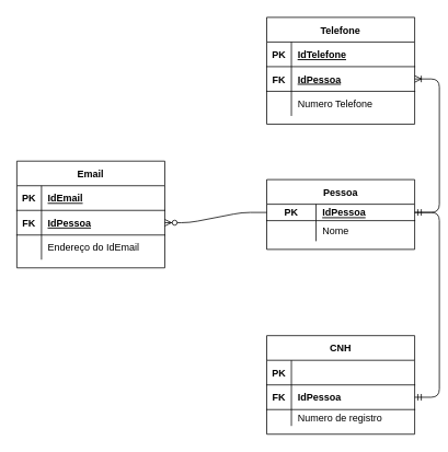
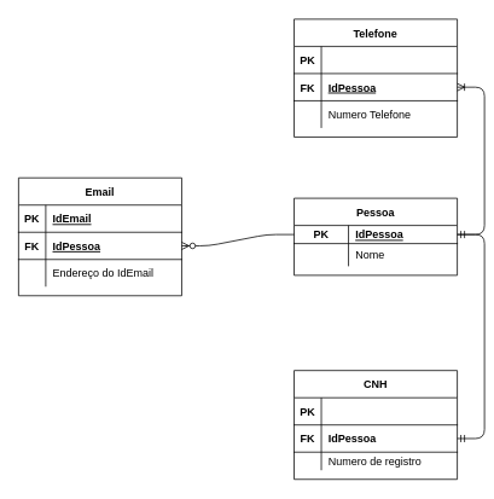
  <mxCell id="0" />
  <mxCell id="1" parent="0" />
  <mxCell id="2" value="CNH" style="shape=table;startSize=30;container=1;collapsible=1;childLayout=tableLayout;fixedRows=1;rowLines=0;fontStyle=1;align=center;resizeLast=1;" parent="1" vertex="1"><mxGeometry x="324" y="408" width="180" height="120" as="geometry" /></mxCell>
  <mxCell id="3" value="" style="shape=partialRectangle;collapsible=0;dropTarget=0;pointerEvents=0;fillColor=none;top=0;left=0;bottom=1;right=0;points=[[0,0.5],[1,0.5]];portConstraint=eastwest;" parent="2" vertex="1"><mxGeometry y="30" width="180" height="30" as="geometry" /></mxCell>
  <mxCell id="4" value="PK" style="shape=partialRectangle;connectable=0;fillColor=none;top=0;left=0;bottom=0;right=0;fontStyle=1;overflow=hidden;" parent="3" vertex="1"><mxGeometry width="30" height="30" as="geometry" /></mxCell>
  <mxCell id="5" value="" style="shape=partialRectangle;collapsible=0;dropTarget=0;pointerEvents=0;fillColor=none;top=0;left=0;bottom=1;right=0;points=[[0,0.5],[1,0.5]];portConstraint=eastwest;" parent="2" vertex="1"><mxGeometry y="60" width="180" height="30" as="geometry" /></mxCell>
  <mxCell id="6" value="FK" style="shape=partialRectangle;connectable=0;fillColor=none;top=0;left=0;bottom=0;right=0;fontStyle=1;overflow=hidden;" parent="5" vertex="1"><mxGeometry width="30" height="30" as="geometry" /></mxCell>
  <mxCell id="7" value="IdPessoa" style="shape=partialRectangle;connectable=0;fillColor=none;top=0;left=0;bottom=0;right=0;align=left;spacingLeft=6;fontStyle=1;overflow=hidden;" parent="5" vertex="1"><mxGeometry x="30" width="150" height="30" as="geometry" /></mxCell>
  <mxCell id="8" value="" style="shape=partialRectangle;collapsible=0;dropTarget=0;pointerEvents=0;fillColor=none;top=0;left=0;bottom=0;right=0;points=[[0,0.5],[1,0.5]];portConstraint=eastwest;" parent="2" vertex="1"><mxGeometry y="90" width="180" height="20" as="geometry" /></mxCell>
  <mxCell id="9" value="" style="shape=partialRectangle;connectable=0;fillColor=none;top=0;left=0;bottom=0;right=0;editable=1;overflow=hidden;" parent="8" vertex="1"><mxGeometry width="30" height="20" as="geometry" /></mxCell>
  <mxCell id="10" value="Numero de registro" style="shape=partialRectangle;connectable=0;fillColor=none;top=0;left=0;bottom=0;right=0;align=left;spacingLeft=6;overflow=hidden;" parent="8" vertex="1"><mxGeometry x="30" width="150" height="20" as="geometry" /></mxCell>
  <mxCell id="11" value="Pessoa" style="shape=table;startSize=30;container=1;collapsible=1;childLayout=tableLayout;fixedRows=1;rowLines=0;fontStyle=1;align=center;resizeLast=1;" parent="1" vertex="1"><mxGeometry x="324" y="218" width="180" height="85" as="geometry" /></mxCell>
  <mxCell id="12" value="" style="shape=partialRectangle;collapsible=0;dropTarget=0;pointerEvents=0;fillColor=none;top=0;left=0;bottom=1;right=0;points=[[0,0.5],[1,0.5]];portConstraint=eastwest;" parent="11" vertex="1"><mxGeometry y="30" width="180" height="20" as="geometry" /></mxCell>
  <mxCell id="13" value="PK" style="shape=partialRectangle;connectable=0;fillColor=none;top=0;left=0;bottom=0;right=0;fontStyle=1;overflow=hidden;" parent="12" vertex="1"><mxGeometry width="60" height="20" as="geometry" /></mxCell>
  <mxCell id="14" value="IdPessoa" style="shape=partialRectangle;connectable=0;fillColor=none;top=0;left=0;bottom=0;right=0;align=left;spacingLeft=6;fontStyle=5;overflow=hidden;" parent="12" vertex="1"><mxGeometry x="60" width="120" height="20" as="geometry" /></mxCell>
  <mxCell id="15" value="" style="shape=partialRectangle;collapsible=0;dropTarget=0;pointerEvents=0;fillColor=none;top=0;left=0;bottom=0;right=0;points=[[0,0.5],[1,0.5]];portConstraint=eastwest;" parent="11" vertex="1"><mxGeometry y="50" width="180" height="25" as="geometry" /></mxCell>
  <mxCell id="16" value="" style="shape=partialRectangle;connectable=0;fillColor=none;top=0;left=0;bottom=0;right=0;editable=1;overflow=hidden;" parent="15" vertex="1"><mxGeometry width="60" height="25" as="geometry" /></mxCell>
  <mxCell id="17" value="Nome" style="shape=partialRectangle;connectable=0;fillColor=none;top=0;left=0;bottom=0;right=0;align=left;spacingLeft=6;overflow=hidden;" parent="15" vertex="1"><mxGeometry x="60" width="120" height="25" as="geometry" /></mxCell>
  <mxCell id="18" value="Telefone" style="shape=table;startSize=30;container=1;collapsible=1;childLayout=tableLayout;fixedRows=1;rowLines=0;fontStyle=1;align=center;resizeLast=1;" parent="1" vertex="1"><mxGeometry x="324" y="20.5" width="180" height="130" as="geometry" /></mxCell>
  <mxCell id="19" value="" style="shape=partialRectangle;collapsible=0;dropTarget=0;pointerEvents=0;fillColor=none;top=0;left=0;bottom=1;right=0;points=[[0,0.5],[1,0.5]];portConstraint=eastwest;" parent="18" vertex="1"><mxGeometry y="30" width="180" height="30" as="geometry" /></mxCell>
  <mxCell id="20" value="PK" style="shape=partialRectangle;connectable=0;fillColor=none;top=0;left=0;bottom=0;right=0;fontStyle=1;overflow=hidden;" parent="19" vertex="1"><mxGeometry width="30" height="30" as="geometry" /></mxCell>
- <mxCell id="21" value="IdTelefone" style="shape=partialRectangle;connectable=0;fillColor=none;top=0;left=0;bottom=0;right=0;align=left;spacingLeft=6;fontStyle=5;overflow=hidden;" parent="19" vertex="1"><mxGeometry x="30" width="150" height="30" as="geometry" /></mxCell>
  <mxCell id="22" value="" style="shape=partialRectangle;collapsible=0;dropTarget=0;pointerEvents=0;fillColor=none;top=0;left=0;bottom=1;right=0;points=[[0,0.5],[1,0.5]];portConstraint=eastwest;" parent="18" vertex="1"><mxGeometry y="60" width="180" height="30" as="geometry" /></mxCell>
  <mxCell id="23" value="FK" style="shape=partialRectangle;connectable=0;fillColor=none;top=0;left=0;bottom=0;right=0;fontStyle=1;overflow=hidden;" parent="22" vertex="1"><mxGeometry width="30" height="30" as="geometry" /></mxCell>
  <mxCell id="24" value="IdPessoa" style="shape=partialRectangle;connectable=0;fillColor=none;top=0;left=0;bottom=0;right=0;align=left;spacingLeft=6;fontStyle=5;overflow=hidden;" parent="22" vertex="1"><mxGeometry x="30" width="150" height="30" as="geometry" /></mxCell>
  <mxCell id="25" value="" style="shape=partialRectangle;collapsible=0;dropTarget=0;pointerEvents=0;fillColor=none;top=0;left=0;bottom=0;right=0;points=[[0,0.5],[1,0.5]];portConstraint=eastwest;" parent="18" vertex="1"><mxGeometry y="90" width="180" height="30" as="geometry" /></mxCell>
  <mxCell id="26" value="" style="shape=partialRectangle;connectable=0;fillColor=none;top=0;left=0;bottom=0;right=0;editable=1;overflow=hidden;" parent="25" vertex="1"><mxGeometry width="30" height="30" as="geometry" /></mxCell>
  <mxCell id="27" value="Numero Telefone" style="shape=partialRectangle;connectable=0;fillColor=none;top=0;left=0;bottom=0;right=0;align=left;spacingLeft=6;overflow=hidden;" parent="25" vertex="1"><mxGeometry x="30" width="150" height="30" as="geometry" /></mxCell>
  <mxCell id="28" value="" style="edgeStyle=entityRelationEdgeStyle;fontSize=12;html=1;endArrow=ERoneToMany;" parent="1" source="12" target="22" edge="1"><mxGeometry width="100" height="100" relative="1" as="geometry"><mxPoint x="414" y="220" as="sourcePoint" /><mxPoint x="424" y="128" as="targetPoint" /></mxGeometry></mxCell>
  <mxCell id="29" value="" style="edgeStyle=entityRelationEdgeStyle;fontSize=12;html=1;endArrow=ERmandOne;startArrow=ERmandOne;" parent="1" source="5" target="12" edge="1"><mxGeometry width="100" height="100" relative="1" as="geometry"><mxPoint x="590" y="458" as="sourcePoint" /><mxPoint x="620" y="328" as="targetPoint" /></mxGeometry></mxCell>
  <mxCell id="30" value="Email" style="shape=table;startSize=30;container=1;collapsible=1;childLayout=tableLayout;fixedRows=1;rowLines=0;fontStyle=1;align=center;resizeLast=1;" vertex="1" parent="1"><mxGeometry x="20" y="195.5" width="180" height="130" as="geometry" /></mxCell>
  <mxCell id="31" value="" style="shape=partialRectangle;collapsible=0;dropTarget=0;pointerEvents=0;fillColor=none;top=0;left=0;bottom=1;right=0;points=[[0,0.5],[1,0.5]];portConstraint=eastwest;" vertex="1" parent="30"><mxGeometry y="30" width="180" height="30" as="geometry" /></mxCell>
  <mxCell id="32" value="PK" style="shape=partialRectangle;connectable=0;fillColor=none;top=0;left=0;bottom=0;right=0;fontStyle=1;overflow=hidden;" vertex="1" parent="31"><mxGeometry width="30" height="30" as="geometry" /></mxCell>
  <mxCell id="33" value="IdEmail" style="shape=partialRectangle;connectable=0;fillColor=none;top=0;left=0;bottom=0;right=0;align=left;spacingLeft=6;fontStyle=5;overflow=hidden;" vertex="1" parent="31"><mxGeometry x="30" width="150" height="30" as="geometry" /></mxCell>
  <mxCell id="34" value="" style="shape=partialRectangle;collapsible=0;dropTarget=0;pointerEvents=0;fillColor=none;top=0;left=0;bottom=1;right=0;points=[[0,0.5],[1,0.5]];portConstraint=eastwest;" vertex="1" parent="30"><mxGeometry y="60" width="180" height="30" as="geometry" /></mxCell>
  <mxCell id="35" value="FK" style="shape=partialRectangle;connectable=0;fillColor=none;top=0;left=0;bottom=0;right=0;fontStyle=1;overflow=hidden;" vertex="1" parent="34"><mxGeometry width="30" height="30" as="geometry" /></mxCell>
  <mxCell id="36" value="IdPessoa" style="shape=partialRectangle;connectable=0;fillColor=none;top=0;left=0;bottom=0;right=0;align=left;spacingLeft=6;fontStyle=5;overflow=hidden;" vertex="1" parent="34"><mxGeometry x="30" width="150" height="30" as="geometry" /></mxCell>
  <mxCell id="37" value="" style="shape=partialRectangle;collapsible=0;dropTarget=0;pointerEvents=0;fillColor=none;top=0;left=0;bottom=0;right=0;points=[[0,0.5],[1,0.5]];portConstraint=eastwest;" vertex="1" parent="30"><mxGeometry y="90" width="180" height="30" as="geometry" /></mxCell>
  <mxCell id="38" value="" style="shape=partialRectangle;connectable=0;fillColor=none;top=0;left=0;bottom=0;right=0;editable=1;overflow=hidden;" vertex="1" parent="37"><mxGeometry width="30" height="30" as="geometry" /></mxCell>
  <mxCell id="39" value="Endereço do IdEmail" style="shape=partialRectangle;connectable=0;fillColor=none;top=0;left=0;bottom=0;right=0;align=left;spacingLeft=6;overflow=hidden;" vertex="1" parent="37"><mxGeometry x="30" width="150" height="30" as="geometry" /></mxCell>
  <mxCell id="40" value="" style="edgeStyle=entityRelationEdgeStyle;fontSize=12;html=1;endArrow=ERzeroToMany;endFill=1;" edge="1" parent="1" source="12" target="34"><mxGeometry width="100" height="100" relative="1" as="geometry"><mxPoint x="360" y="328" as="sourcePoint" /><mxPoint x="460" y="228" as="targetPoint" /></mxGeometry></mxCell>
